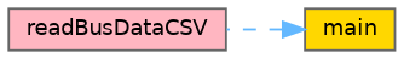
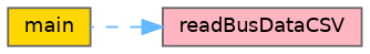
  digraph {
    rankdir=RL
    node [color=gray40 fontname=Helvetica fontsize=10 shape=box style=filled]
    n1 [fillcolor=lightpink fontcolor=black height=0.2 label=readBusDataCSV width=0.4]
    n2 [fillcolor=gold height=0.2 label=main width=0.4]
-   n2 -> n1 [color=steelblue1 dir=back fontname=Helvetica fontsize=10 labelfontname=Helvetica labelfontsize=10 style=dashed]
+   n1 -> n2 [color=steelblue1 dir=back fontname=Helvetica fontsize=10 labelfontname=Helvetica labelfontsize=10 style=dashed]
  }
